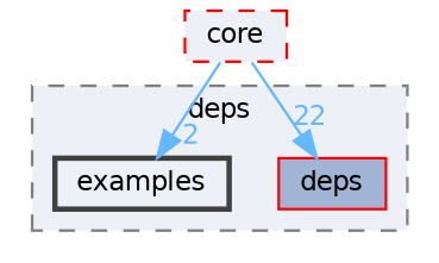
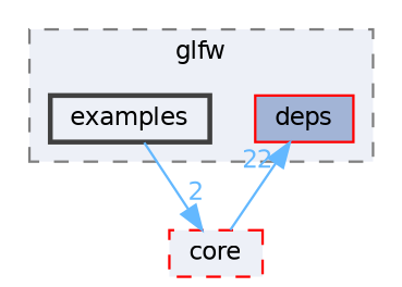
  digraph {
    compound=true
    node [color=red fillcolor="#edf0f7" fontname=Helvetica fontsize=10 shape=box]
    edge [color=steelblue1 fontcolor=steelblue1 fontname=Helvetica fontsize=10 labeldistance=1.5 labelfontname=Helvetica labelfontsize=10]
    n1 [fillcolor="#a2b4d6" height=0.2 label=deps style=filled width=0.4]
    n2 [color=grey25 height=0.2 label=examples style="filled,bold" width=0.4]
    n3 [height=0.2 label=core style="filled,dashed" width=0.4]
    subgraph cluster_1 {
      bgcolor="#edf0f7"
      fontname=Helvetica
      fontsize=10
-     label=deps
+     label=glfw
      pencolor=grey50
      style="filled,dashed"
      n1
      n2
    }
-   n3 -> n2 [headlabel=2]
+   n2 -> n3 [headlabel=2]
    n3 -> n1 [headlabel=22]
  }
